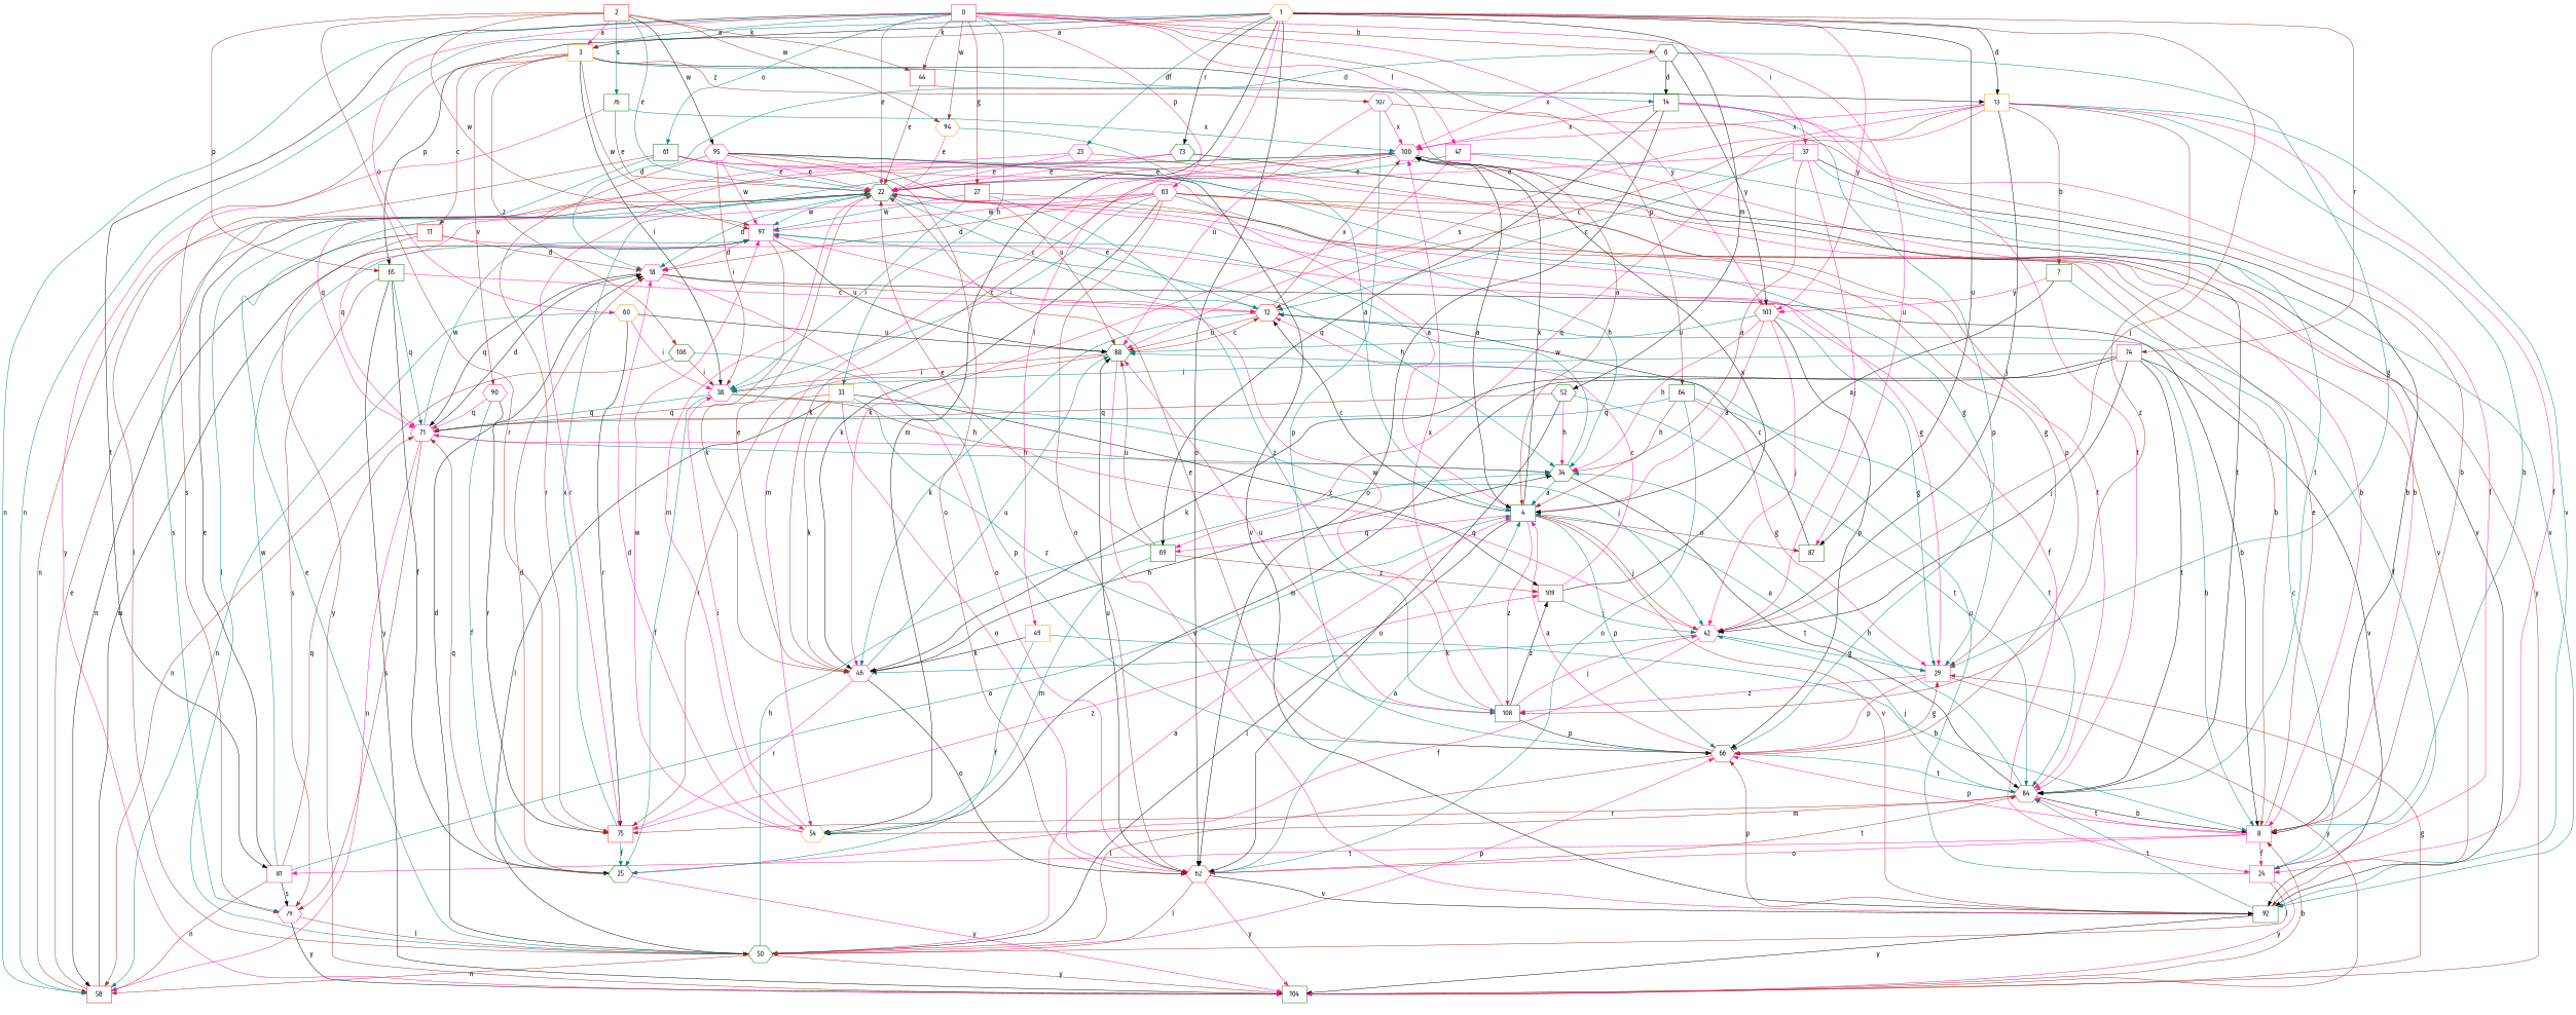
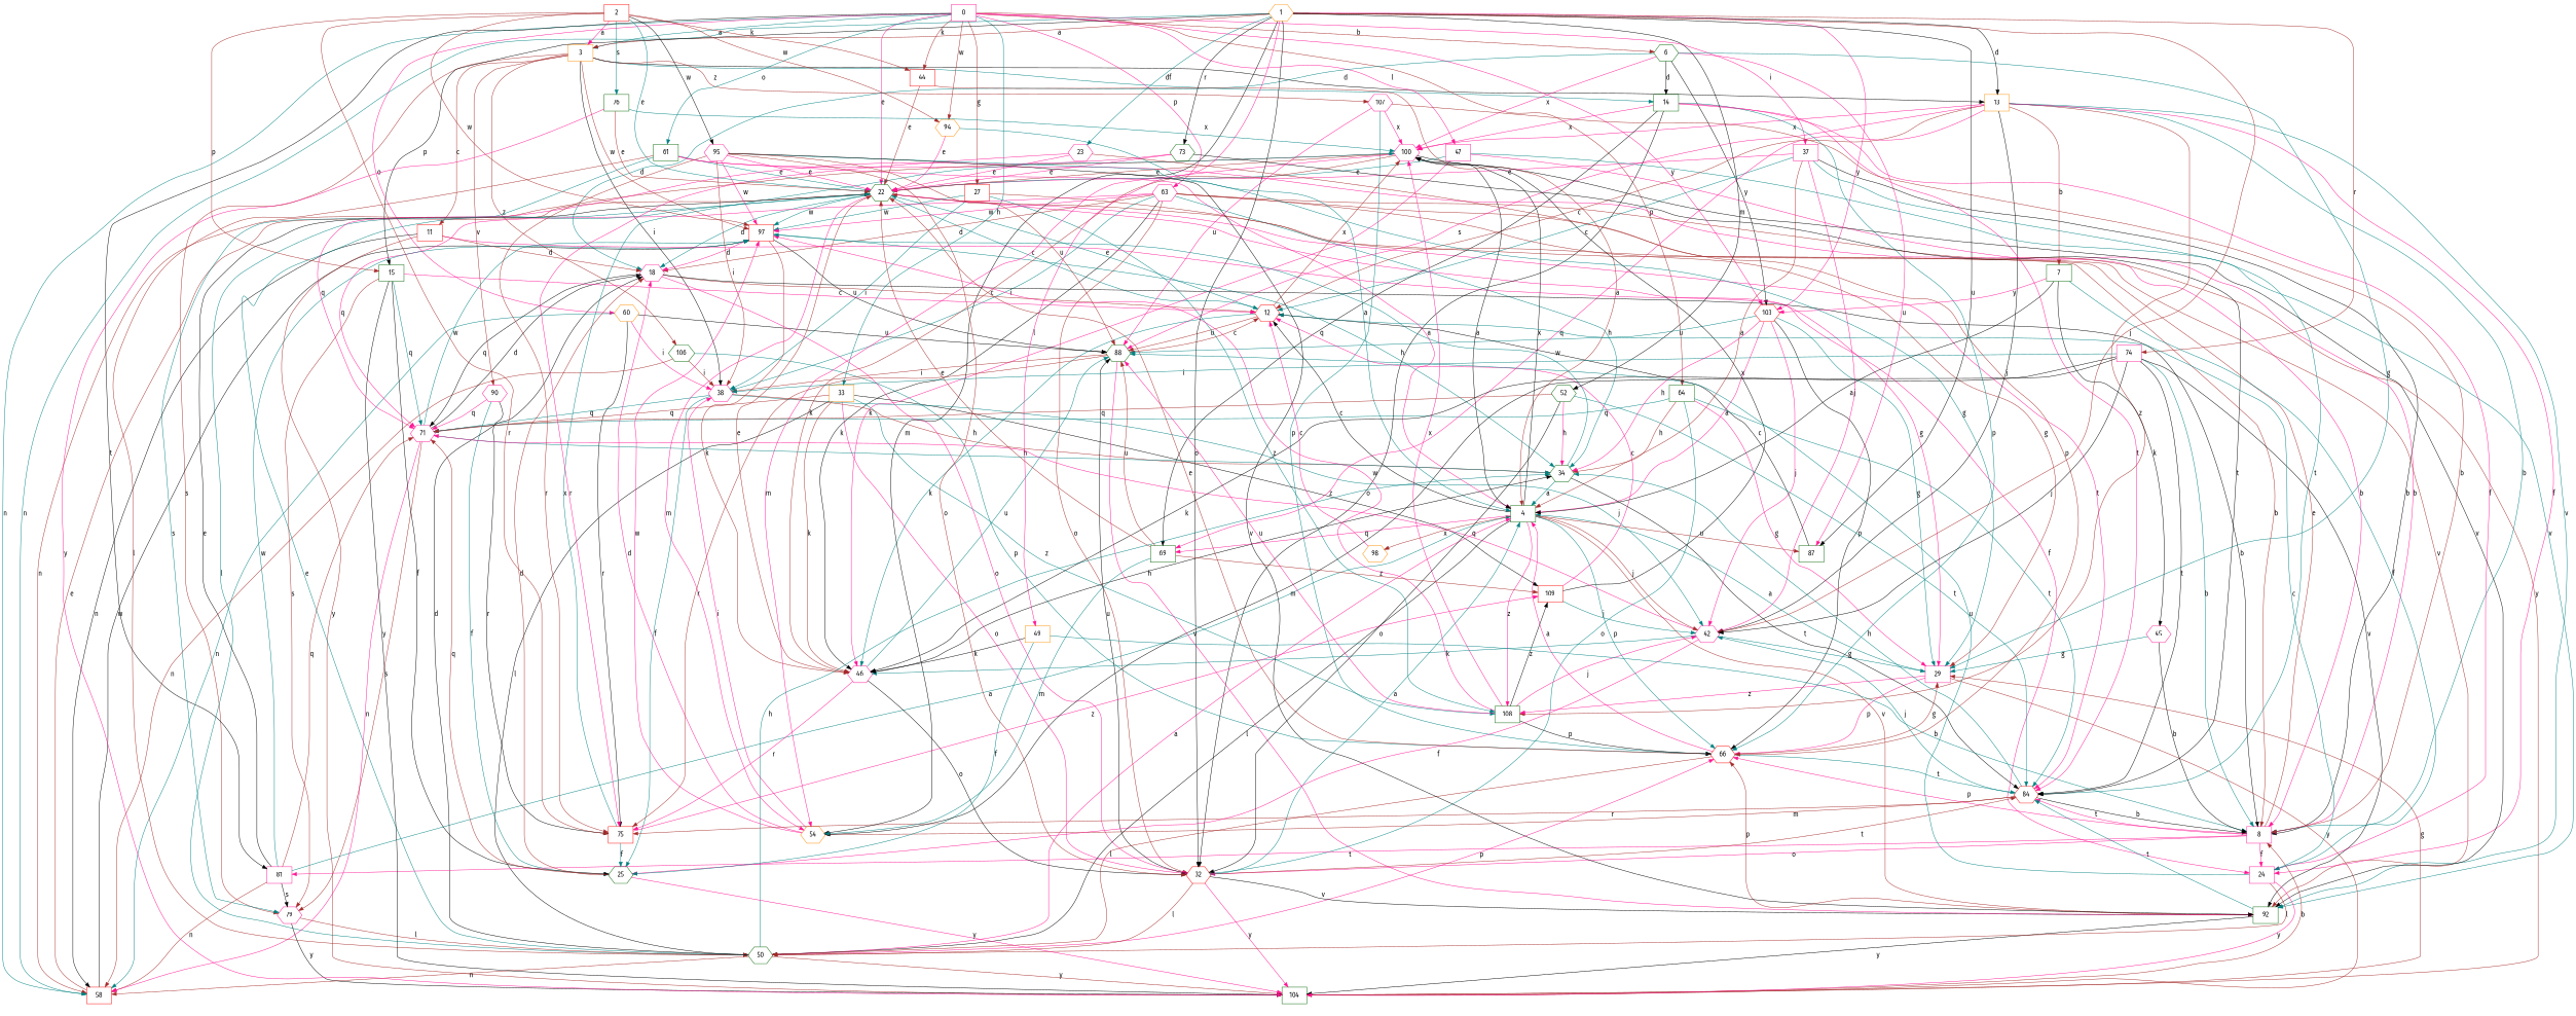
  strict digraph {
    fontname="Fira Sans"
    node [color=deeppink fontname="Fira Sans" shape=box]
    edge [color=brown fontname="Fira Sans"]
    3 [color=darkorange]
    0
    6 [color=darkgreen shape=hexagon]
    22 [color=darkgreen shape=hexagon]
    27 [color=red]
    33 [color=darkorange]
    37
    44 [color=red]
    47
    58 [color=red]
    60 [color=darkorange shape=hexagon]
    61 [color=darkgreen]
    63 [shape=hexagon]
    64 [color=darkgreen]
    81
    94 [color=darkorange shape=hexagon]
    103 [color=red shape=hexagon]
    13 [color=darkorange]
-   97
+   97 [color=red]
    11 [color=red]
    14 [color=darkgreen]
    38 [shape=hexagon]
    79 [shape=hexagon]
    90 [shape=hexagon]
    106 [color=darkgreen shape=hexagon]
    107 [shape=hexagon]
    87 [color=darkgreen]
    100 [shape=hexagon]
    18 [shape=hexagon]
    29
    54 [color=darkorange shape=hexagon]
    12 [color=red shape=hexagon]
    50 [color=darkgreen shape=hexagon]
    84 [color=red shape=hexagon]
    108 [color=darkgreen]
    8
-   62 [color=red shape=hexagon]
+   62 [color=red shape=hexagon label=32]
    46 [shape=hexagon]
    71 [shape=hexagon]
    109 [color=red]
    42 [shape=hexagon]
    4 [color=darkgreen]
    92 [color=darkgreen]
    75 [color=red]
    88 [color=darkgreen shape=hexagon]
    104 [color=darkgreen]
    34 [color=darkgreen shape=hexagon]
    66 [color=red shape=hexagon]
    1 [color=darkorange shape=hexagon]
    23 [shape=hexagon]
    49 [color=darkorange]
    52 [color=darkgreen shape=hexagon]
-   65 [color=darkgreen]
+   65 [color=darkgreen label=15]
    73 [color=darkgreen shape=hexagon]
    74
    69 [color=darkgreen]
    7 [color=darkgreen]
    24
    25 [color=darkgreen shape=hexagon]
    2 [color=red]
    76 [color=darkgreen]
    95 [shape=hexagon]
+   98 [color=darkorange shape=hexagon]
+   45 [shape=hexagon]
    3 -> 13 [color=black label=d]
    3 -> 97 [label=w]
    3 -> 11 [label=c]
    3 -> 14 [color=teal label=d]
    3 -> 38 [color=black label=i]
    3 -> 79 [label=s]
    3 -> 90 [label=v]
    3 -> 106 [label=z]
    3 -> 107 [label=z]
    0 -> 3 [color=teal label=a]
    0 -> 6 [label=b]
    0 -> 22 [color=deeppink label=e]
    0 -> 27 [label=g]
    0 -> 33 [color=teal label=h]
    0 -> 37 [color=deeppink label=i]
    0 -> 44 [label=k]
    0 -> 47 [color=deeppink label=l]
    0 -> 58 [color=teal label=n]
    0 -> 60 [color=deeppink label=o]
    0 -> 61 [color=teal label=o]
    0 -> 63 [color=deeppink label=p]
    0 -> 64 [label=p]
    0 -> 81 [color=black label=t]
    0 -> 94 [label=w]
    0 -> 103 [color=deeppink label=y]
    6 -> 103 [color=black label=y]
    6 -> 14 [color=black label=d]
    6 -> 87 [color=deeppink label=u]
    6 -> 100 [color=deeppink label=x]
    6 -> 18 [color=teal label=d]
    6 -> 29 [color=teal label=g]
    22 -> 97 [color=teal label=w]
    22 -> 18 [color=teal label=d]
    22 -> 29 [color=deeppink label=g]
    22 -> 54 [color=deeppink label=m]
    22 -> 12 [color=teal label=c]
    22 -> 50 [color=teal label=l]
    22 -> 84 [color=deeppink label=t]
    27 -> 97 [color=teal label=w]
    27 -> 38 [color=teal label=i]
    27 -> 108 [color=teal label=z]
    27 -> 8 [label=b]
    33 -> 50 [color=black label=l]
    33 -> 108 [color=teal label=z]
    33 -> 62 [color=deeppink label=o]
    33 -> 46 [label=k]
    33 -> 71 [label=q]
    33 -> 109 [color=black label=z]
    37 -> 22 [color=deeppink label=e]
    37 -> 12 [color=teal label=c]
    37 -> 84 [color=teal label=t]
    37 -> 8 [color=black label=b]
    37 -> 42 [color=deeppink label=j]
    37 -> 4 [label=a]
    44 -> 22 [label=e]
    44 -> 4 [label=a]
    47 -> 22 [color=teal label=e]
    47 -> 8 [color=deeppink label=b]
    47 -> 46 [color=deeppink label=k]
    47 -> 92 [color=teal label=v]
    58 -> 22 [label=e]
    58 -> 97 [color=black label=w]
    60 -> 58 [color=teal label=n]
    60 -> 38 [color=deeppink label=i]
    60 -> 75 [color=black label=r]
    60 -> 88 [color=black label=u]
    61 -> 22 [color=teal label=e]
    61 -> 79 [color=teal label=s]
    61 -> 50 [label=l]
    61 -> 8 [color=deeppink label=b]
    61 -> 4 [color=deeppink label=a]
    63 -> 97 [color=deeppink label=w]
    63 -> 38 [color=teal label=i]
    63 -> 18 [label=d]
    63 -> 29 [label=g]
    63 -> 62 [label=o]
    63 -> 46 [color=black label=k]
    63 -> 71 [color=deeppink label=q]
    63 -> 92 [label=v]
    63 -> 104 [label=y]
    63 -> 34 [color=teal label=h]
    64 -> 29 [color=deeppink label=g]
    64 -> 84 [color=teal label=t]
    64 -> 62 [color=teal label=o]
    64 -> 71 [color=teal label=q]
    64 -> 34 [label=h]
    81 -> 22 [color=black label=e]
    81 -> 58 [label=n]
    81 -> 97 [color=teal label=w]
    81 -> 79 [color=black label=s]
    81 -> 71 [label=q]
    81 -> 4 [color=teal label=a]
    94 -> 22 [color=deeppink label=e]
    94 -> 4 [color=teal label=a]
    103 -> 29 [color=teal label=g]
    103 -> 42 [color=deeppink label=j]
    103 -> 4 [color=deeppink label=a]
    103 -> 88 [color=teal label=u]
    103 -> 34 [color=deeppink label=h]
    103 -> 66 [color=black label=p]
    13 -> 100 [color=deeppink label=x]
    13 -> 12 [label=c]
    13 -> 108 [label=z]
    13 -> 8 [color=teal label=b]
    13 -> 42 [color=black label=j]
    13 -> 92 [color=teal label=v]
    13 -> 88 [color=deeppink label=s]
    13 -> 69 [color=deeppink label=q]
    13 -> 7 [label=b]
    13 -> 24 [color=deeppink label=f]
    97 -> 18 [color=deeppink label=d]
    97 -> 46 [label=k]
    97 -> 88 [color=black label=u]
    97 -> 34 [color=teal label=h]
    11 -> 58 [color=black label=n]
    11 -> 18 [label=d]
    11 -> 104 [label=y]
    11 -> 24 [color=deeppink label=f]
    14 -> 100 [color=deeppink label=x]
    14 -> 84 [color=deeppink label=t]
    14 -> 62 [color=black label=o]
    14 -> 66 [color=teal label=p]
    14 -> 69 [color=black label=q]
    14 -> 24 [color=deeppink label=f]
    38 -> 71 [color=teal label=q]
    38 -> 42 [color=teal label=j]
    38 -> 34 [label=h]
    38 -> 25 [color=teal label=f]
    79 -> 50 [label=l]
    79 -> 104 [color=black label=y]
    90 -> 71 [color=deeppink label=q]
    90 -> 75 [color=black label=r]
    90 -> 25 [color=teal label=f]
    106 -> 58 [label=n]
    106 -> 38 [label=i]
    106 -> 66 [color=teal label=p]
    107 -> 100 [color=deeppink label=x]
    107 -> 8 [label=b]
    107 -> 88 [color=deeppink label=u]
    107 -> 66 [color=teal label=p]
    87 -> 12 [color=black label=c]
    100 -> 22 [label=e]
    100 -> 58 [label=n]
    100 -> 54 [color=deeppink label=m]
    100 -> 46 [label=k]
    100 -> 4 [color=black label=a]
    100 -> 92 [color=black label=v]
    18 -> 12 [label=c]
    18 -> 8 [color=black label=b]
    18 -> 62 [color=deeppink label=o]
    18 -> 71 [color=black label=q]
    29 -> 108 [color=deeppink label=z]
    29 -> 4 [color=teal label=a]
    29 -> 104 [label=y]
    29 -> 66 [color=deeppink label=p]
    54 -> 97 [color=deeppink label=w]
    54 -> 38 [color=deeppink label=i]
    54 -> 18 [color=deeppink label=d]
    12 -> 22 [color=teal label=e]
    12 -> 100 [label=x]
    12 -> 46 [color=teal label=k]
    12 -> 88 [label=u]
    50 -> 22 [color=teal label=e]
    50 -> 58 [label=n]
    50 -> 18 [color=black label=d]
    50 -> 4 [color=deeppink label=a]
    50 -> 104 [label=y]
    50 -> 34 [color=teal label=h]
    50 -> 66 [color=deeppink label=p]
    84 -> 54 [label=m]
    84 -> 8 [color=black label=b]
    84 -> 42 [color=teal label=j]
    84 -> 75 [label=r]
    84 -> 34 [color=teal label=h]
    108 -> 97 [color=deeppink label=w]
    108 -> 100 [color=deeppink label=x]
    108 -> 109 [color=black label=z]
    108 -> 42 [color=deeppink label=j]
    108 -> 88 [color=deeppink label=u]
    108 -> 66 [color=black label=p]
    8 -> 22 [label=e]
    8 -> 81 [color=deeppink label=t]
    8 -> 84 [color=deeppink label=t]
    8 -> 62 [color=deeppink label=o]
    8 -> 66 [color=deeppink label=p]
    8 -> 24 [color=deeppink label=f]
    62 -> 50 [label=l]
    62 -> 84 [label=t]
    62 -> 4 [color=teal label=a]
    62 -> 92 [color=black label=v]
    62 -> 88 [color=black label=u]
    62 -> 104 [color=deeppink label=y]
    46 -> 22 [label=e]
    46 -> 62 [color=black label=o]
    46 -> 75 [color=deeppink label=r]
    46 -> 88 [color=teal label=u]
    46 -> 34 [color=black label=h]
    71 -> 58 [color=deeppink label=n]
    71 -> 97 [color=teal label=w]
    71 -> 79 [label=s]
    71 -> 18 [color=black label=d]
    71 -> 34 [color=teal label=h]
    109 -> 100 [color=black label=x]
    109 -> 12 [color=deeppink label=c]
    109 -> 42 [color=teal label=j]
    42 -> 29 [color=teal label=g]
    42 -> 46 [color=teal label=k]
    42 -> 71 [color=deeppink label=q]
    42 -> 25 [color=deeppink label=f]
    4 -> 87 [label=u]
    4 -> 100 [color=black label=x]
    4 -> 12 [color=black label=c]
    4 -> 50 [color=black label=l]
    4 -> 108 [color=deeppink label=z]
    4 -> 42 [label=j]
    4 -> 92 [label=v]
    4 -> 66 [color=teal label=p]
    4 -> 69 [color=deeppink label=q]
+   4 -> 98 [label=x]
    92 -> 84 [color=teal label=t]
    92 -> 104 [color=black label=y]
    92 -> 66 [label=p]
    75 -> 100 [color=teal label=x]
    75 -> 109 [color=deeppink label=z]
    75 -> 25 [color=teal label=f]
    88 -> 38 [label=i]
    88 -> 12 [label=c]
    88 -> 92 [color=deeppink label=v]
    88 -> 75 [label=r]
    104 -> 29 [label=g]
    104 -> 8 [label=b]
    34 -> 97 [color=teal label=w]
    34 -> 84 [color=black label=t]
    34 -> 4 [color=teal label=a]
    66 -> 22 [label=e]
    66 -> 29 [label=g]
    66 -> 50 [label=l]
    66 -> 84 [color=teal label=t]
    66 -> 4 [color=deeppink label=a]
    1 -> 3 [label=a]
    1 -> 58 [color=teal label=n]
    1 -> 103 [color=deeppink label=y]
    1 -> 13 [color=black label=d]
    1 -> 87 [color=black label=u]
    1 -> 54 [color=black label=m]
    1 -> 62 [color=black label=o]
    1 -> 42 [label=j]
    1 -> 23 [color=teal label=f]
    1 -> 49 [color=deeppink label=l]
    1 -> 52 [color=black label=m]
    1 -> 65 [color=black label=p]
    1 -> 73 [color=black label=r]
    1 -> 74 [label=r]
    23 -> 22 [color=deeppink label=e]
    23 -> 75 [color=deeppink label=r]
    23 -> 66 [label=p]
    49 -> 8 [color=teal label=b]
    49 -> 46 [color=black label=k]
    49 -> 25 [color=teal label=f]
    52 -> 84 [color=teal label=t]
    52 -> 62 [color=black label=o]
    52 -> 71 [label=q]
    52 -> 34 [color=deeppink label=h]
    65 -> 79 [label=s]
    65 -> 12 [color=deeppink label=c]
    65 -> 71 [color=teal label=q]
    65 -> 104 [color=black label=y]
    65 -> 25 [color=black label=f]
    73 -> 22 [color=deeppink label=e]
    73 -> 84 [color=black label=t]
    73 -> 71 [color=deeppink label=q]
    74 -> 38 [color=teal label=i]
    74 -> 54 [color=black label=m]
    74 -> 84 [color=black label=t]
    74 -> 8 [color=teal label=b]
    74 -> 46 [color=black label=k]
    74 -> 42 [color=black label=j]
    74 -> 92 [color=black label=v]
    69 -> 22 [label=e]
    69 -> 54 [color=teal label=m]
    69 -> 109 [label=z]
    69 -> 88 [label=u]
    7 -> 103 [color=deeppink label=y]
    7 -> 4 [color=black label=a]
    7 -> 24 [color=teal label=f]
+   7 -> 45 [color=black label=k]
    24 -> 12 [color=teal label=c]
    24 -> 50 [label=l]
    24 -> 88 [color=teal label=u]
    24 -> 104 [color=deeppink label=y]
    25 -> 18 [label=d]
    25 -> 71 [label=q]
    25 -> 104 [color=deeppink label=y]
    2 -> 3 [color=deeppink label=a]
    2 -> 22 [color=teal label=e]
    2 -> 44 [label=k]
    2 -> 94 [label=w]
    2 -> 97 [label=w]
    2 -> 75 [label=r]
    2 -> 65 [label=p]
    2 -> 76 [color=teal label=s]
    2 -> 95 [color=black label=w]
    76 -> 22 [label=e]
    76 -> 100 [color=teal label=x]
    76 -> 104 [color=deeppink label=y]
    95 -> 22 [color=deeppink label=e]
    95 -> 97 [color=deeppink label=w]
    95 -> 38 [label=i]
    95 -> 29 [color=teal label=g]
    95 -> 62 [label=o]
    95 -> 92 [color=black label=v]
    95 -> 75 [label=r]
    95 -> 88 [label=u]
+   98 -> 12 [color=deeppink label=c]
+   45 -> 29 [color=teal label=g]
+   45 -> 8 [color=black label=b]
  }
